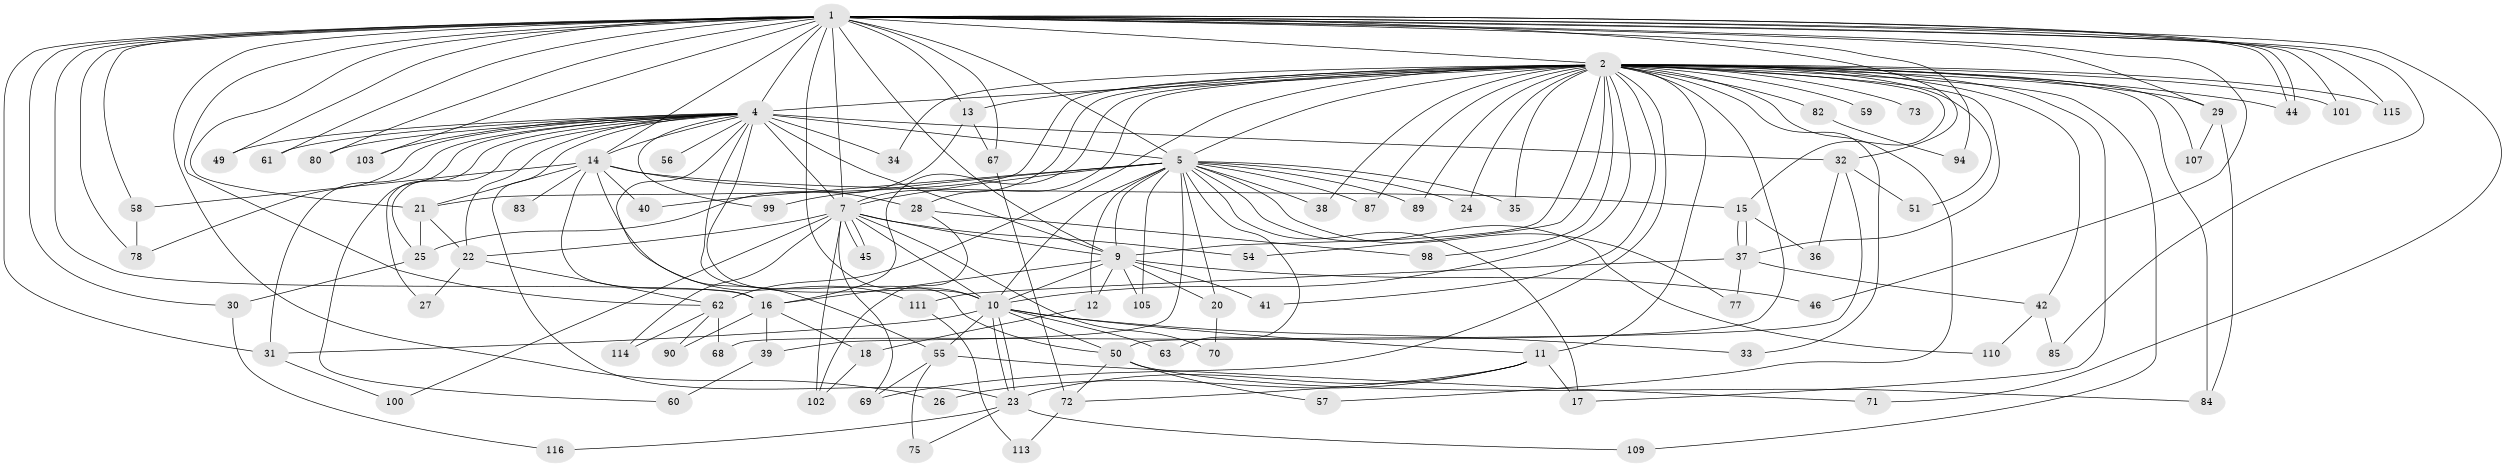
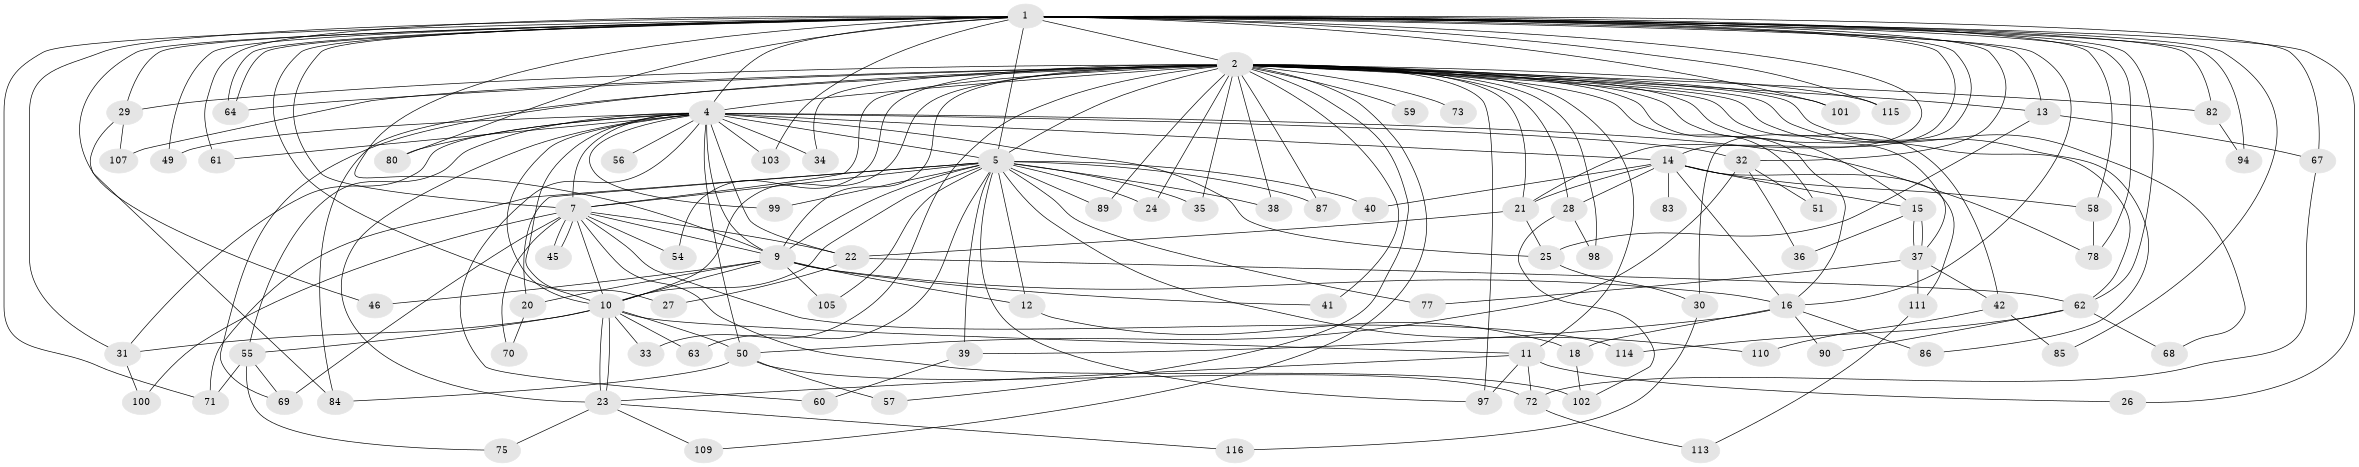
  graph {
    node [color=gray90 style=filled]
    1 [super="+79"]
    2 [super="+3"]
    4 [super="+6"]
    5 [super="+8"]
    7 [super="+96"]
    9 [super="+19"]
    10 [super="+43"]
    13
    14 [super="+48"]
    16 [super="+47"]
    21 [super="+95"]
    26
    29
    30
    31 [super="+81"]
    32
-   44 [super="+74"]
+   44 [super="+74" label=64]
    46
    49
    58
    61
    62 [super="+64"]
    67
    71
    78
    80
    82
    85
    94
    101
    103
    115
    11 [super="+97"]
    15
-   17 [super="+53"]
+   17 [super="+53" label=97]
    24
    28
    33
    34
    35
    37 [super="+76"]
    38
    41 [super="+66"]
    42
    51
    54
    57
    59
    68
    69
    73
    84 [super="+88"]
+   86
    87
    89
    98
    107
    109
    22 [super="+90"]
    23 [super="+52"]
    25 [super="+91"]
    27
    50 [super="+104"]
    55 [super="+112"]
    56
    60 [super="+106"]
    99
    63
    12
    20 [super="+117"]
    39
    40
    77
    105
    110
    45
    70
    100
    102 [super="+108"]
    114
    83
    111
    18
    n84 [label=90]
    116
    36
    72 [super="+93"]
    75
    113
    1 -- 2 [weight=2]
    1 -- 4 [weight=2]
    1 -- 5 [weight=2]
    1 -- 7
    1 -- 9
    1 -- 10 [weight=2]
    1 -- 13
    1 -- 14
    1 -- 16
    1 -- 21
    1 -- 26
    1 -- 29
    1 -- 30
    1 -- 31
    1 -- 32
    1 -- 44
    1 -- 44
    1 -- 46
    1 -- 49
    1 -- 58
    1 -- 61
    1 -- 62
    1 -- 67
    1 -- 71
    1 -- 78
    1 -- 80
+   1 -- 82
    1 -- 85
    1 -- 94
    1 -- 101
    1 -- 103
    1 -- 115
    2 -- 4 [weight=4]
    2 -- 5 [weight=4]
    2 -- 7 [weight=2]
    2 -- 9 [weight=2]
    2 -- 10 [weight=2]
    2 -- 13
    2 -- 16
    2 -- 21
    2 -- 29
    2 -- 44
    2 -- 62
    2 -- 82
    2 -- 101
    2 -- 115
    2 -- 11
    2 -- 15
    2 -- 17
    2 -- 24
    2 -- 28
    2 -- 33
    2 -- 34
    2 -- 35
    2 -- 37
    2 -- 38
    2 -- 41 [weight=2]
    2 -- 42
    2 -- 51
    2 -- 54
    2 -- 57
    2 -- 59 [weight=2]
    2 -- 68
    2 -- 69
    2 -- 73 [weight=2]
    2 -- 84
+   2 -- 86
    2 -- 87
    2 -- 89
    2 -- 98
    2 -- 107
    2 -- 109
    4 -- 5 [weight=4]
    4 -- 7 [weight=2]
    4 -- 9 [weight=3]
    4 -- 10 [weight=2]
    4 -- 14
    4 -- 31
    4 -- 32
    4 -- 49
    4 -- 61
    4 -- 78
    4 -- 80
    4 -- 103
    4 -- 34
    4 -- 22
    4 -- 23
    4 -- 25
    4 -- 27
    4 -- 50
    4 -- 55
    4 -- 56
    4 -- 60
    4 -- 99
    5 -- 7 [weight=2]
    5 -- 9 [weight=2]
    5 -- 10 [weight=2]
+   5 -- 71
    5 -- 17
    5 -- 24
    5 -- 35
    5 -- 38
    5 -- 87
    5 -- 89
    5 -- 99
    5 -- 63
    5 -- 12
    5 -- 20
    5 -- 39
    5 -- 40
    5 -- 77
    5 -- 105
    5 -- 110
    7 -- 9
    7 -- 10
    7 -- 54
    7 -- 69
    7 -- 22
    7 -- 45
    7 -- 45
    7 -- 70
    7 -- 100
    7 -- 102
    7 -- 114
    9 -- 10
    9 -- 16
    9 -- 46
    9 -- 41
    9 -- 12
    9 -- 20
    9 -- 105
    10 -- 31
    10 -- 11
    10 -- 33
    10 -- 23
    10 -- 23
    10 -- 50
    10 -- 55
    10 -- 63
    13 -- 67
    13 -- 25
    14 -- 16
    14 -- 21
    14 -- 58
    14 -- 15
    14 -- 28
    14 -- 40
    14 -- 83
    14 -- 111
+   16 -- 86
    16 -- 39
    16 -- 18
    16 -- n84
    21 -- 22
    21 -- 25
    29 -- 84
    29 -- 107
    30 -- 116
    31 -- 100
    32 -- 51
    32 -- 50
    32 -- 36
    58 -- 78
    62 -- 68
    62 -- 114
    62 -- n84
    67 -- 72
    82 -- 94
    11 -- 26
    11 -- 17
    11 -- 23
    11 -- 72
    15 -- 37
    15 -- 37
    15 -- 36
    28 -- 98
    28 -- 102
    37 -- 42
    37 -- 77
    37 -- 111
    42 -- 85
    42 -- 110
    22 -- 62
    22 -- 27
    23 -- 109
    23 -- 116
    23 -- 75
    25 -- 30
    50 -- 57
    50 -- 84
    50 -- 72
    55 -- 71
    55 -- 69
    55 -- 75
    12 -- 18
    20 -- 70
    39 -- 60
    111 -- 113
    18 -- 102
    72 -- 113
  }
